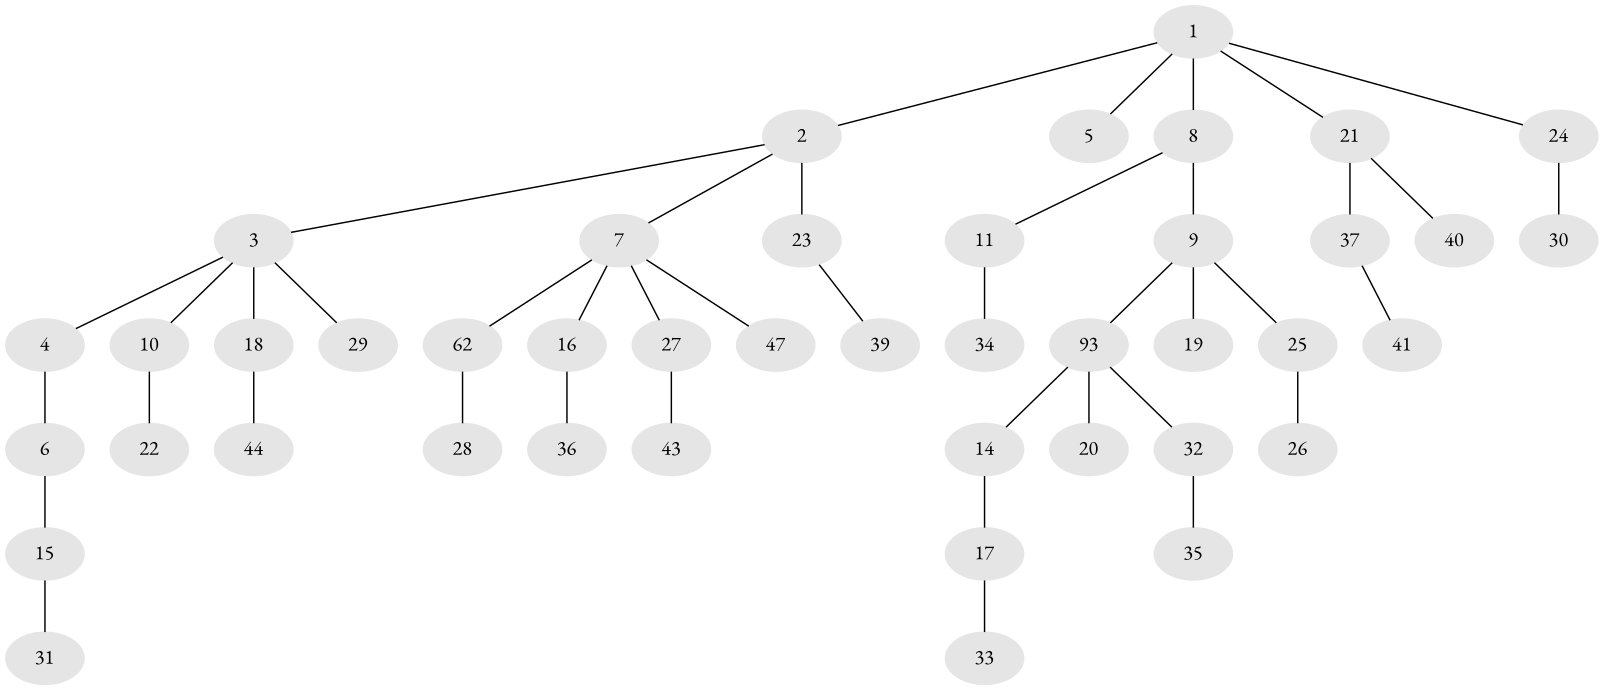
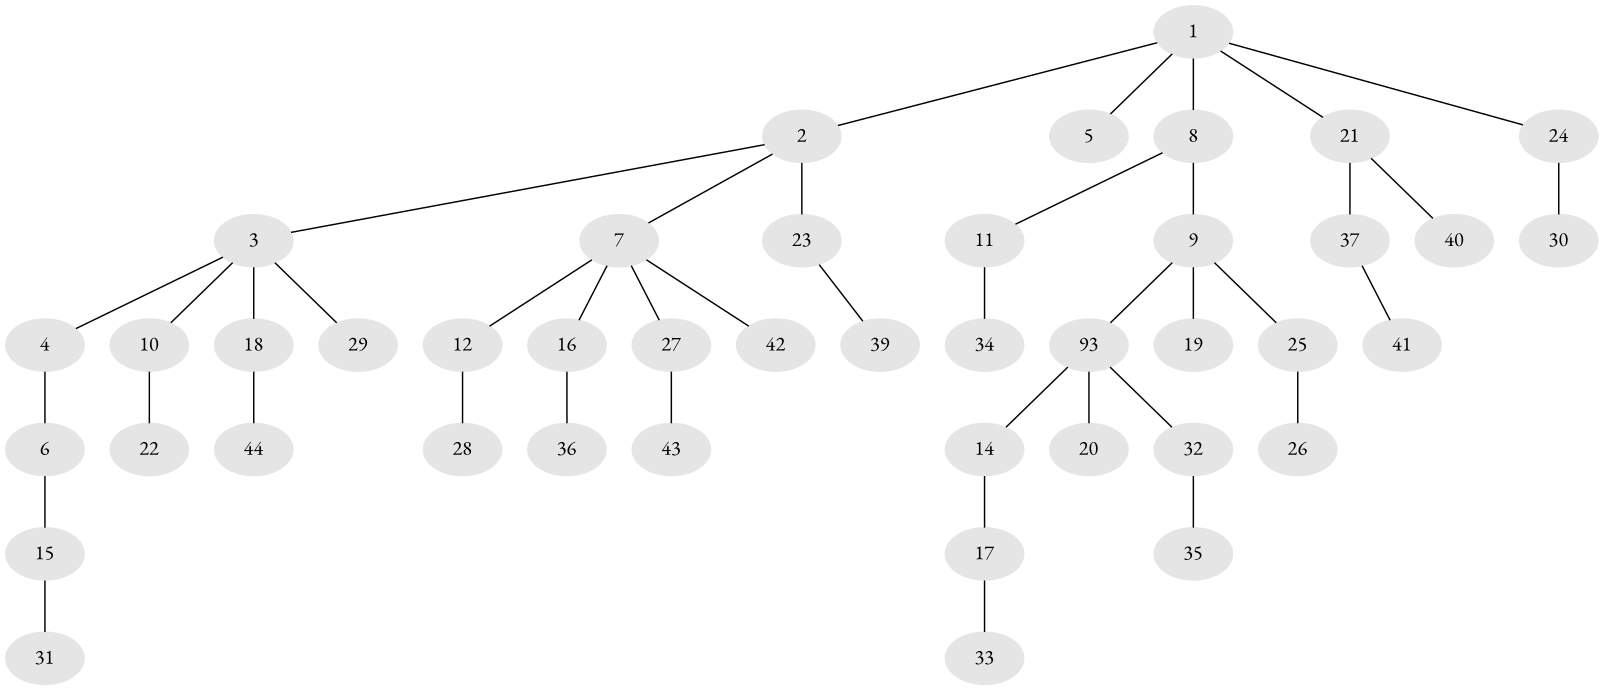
  graph {
    fontname="EB Garamond"
    node [color=gray90 fontname="EB Garamond" style=filled]
    edge [fontname="EB Garamond" weight=1.0]
    1
    2
    5
    8
    21
    24
    3
    7
    23
    11
    9
    34
    37
    40
    30
    4
    10
    18
    29
-   12 [label=62]
+   12
    16
    27
-   42 [label=47]
+   42
    39
    6
    22
    44
    15
    31
    28
    36
    43
    n33 [label=93]
    19
    25
    14
    20
    32
    26
    17
    35
    33
    41
    1 -- 2
    1 -- 5
    1 -- 8
    1 -- 21
    1 -- 24
    2 -- 3
    2 -- 7
    2 -- 23 [weight=3.0]
    8 -- 11
    8 -- 9
    21 -- 37
    21 -- 40
    24 -- 30 [weight=2.0]
    3 -- 4
    3 -- 10
    3 -- 18 [weight=2.0]
    3 -- 29
    7 -- 12
    7 -- 16 [weight=2.0]
    7 -- 27
    7 -- 42
    23 -- 39
    11 -- 34 [weight=2.0]
    9 -- n33
    9 -- 19 [weight=2.0]
    9 -- 25
    37 -- 41 [weight=2.0]
    4 -- 6
    10 -- 22
    18 -- 44
    12 -- 28
    16 -- 36
    27 -- 43
    6 -- 15 [weight=2.0]
    15 -- 31
    n33 -- 14 [weight=2.0]
    n33 -- 20
    n33 -- 32
    25 -- 26
    14 -- 17
    32 -- 35
    17 -- 33
  }
